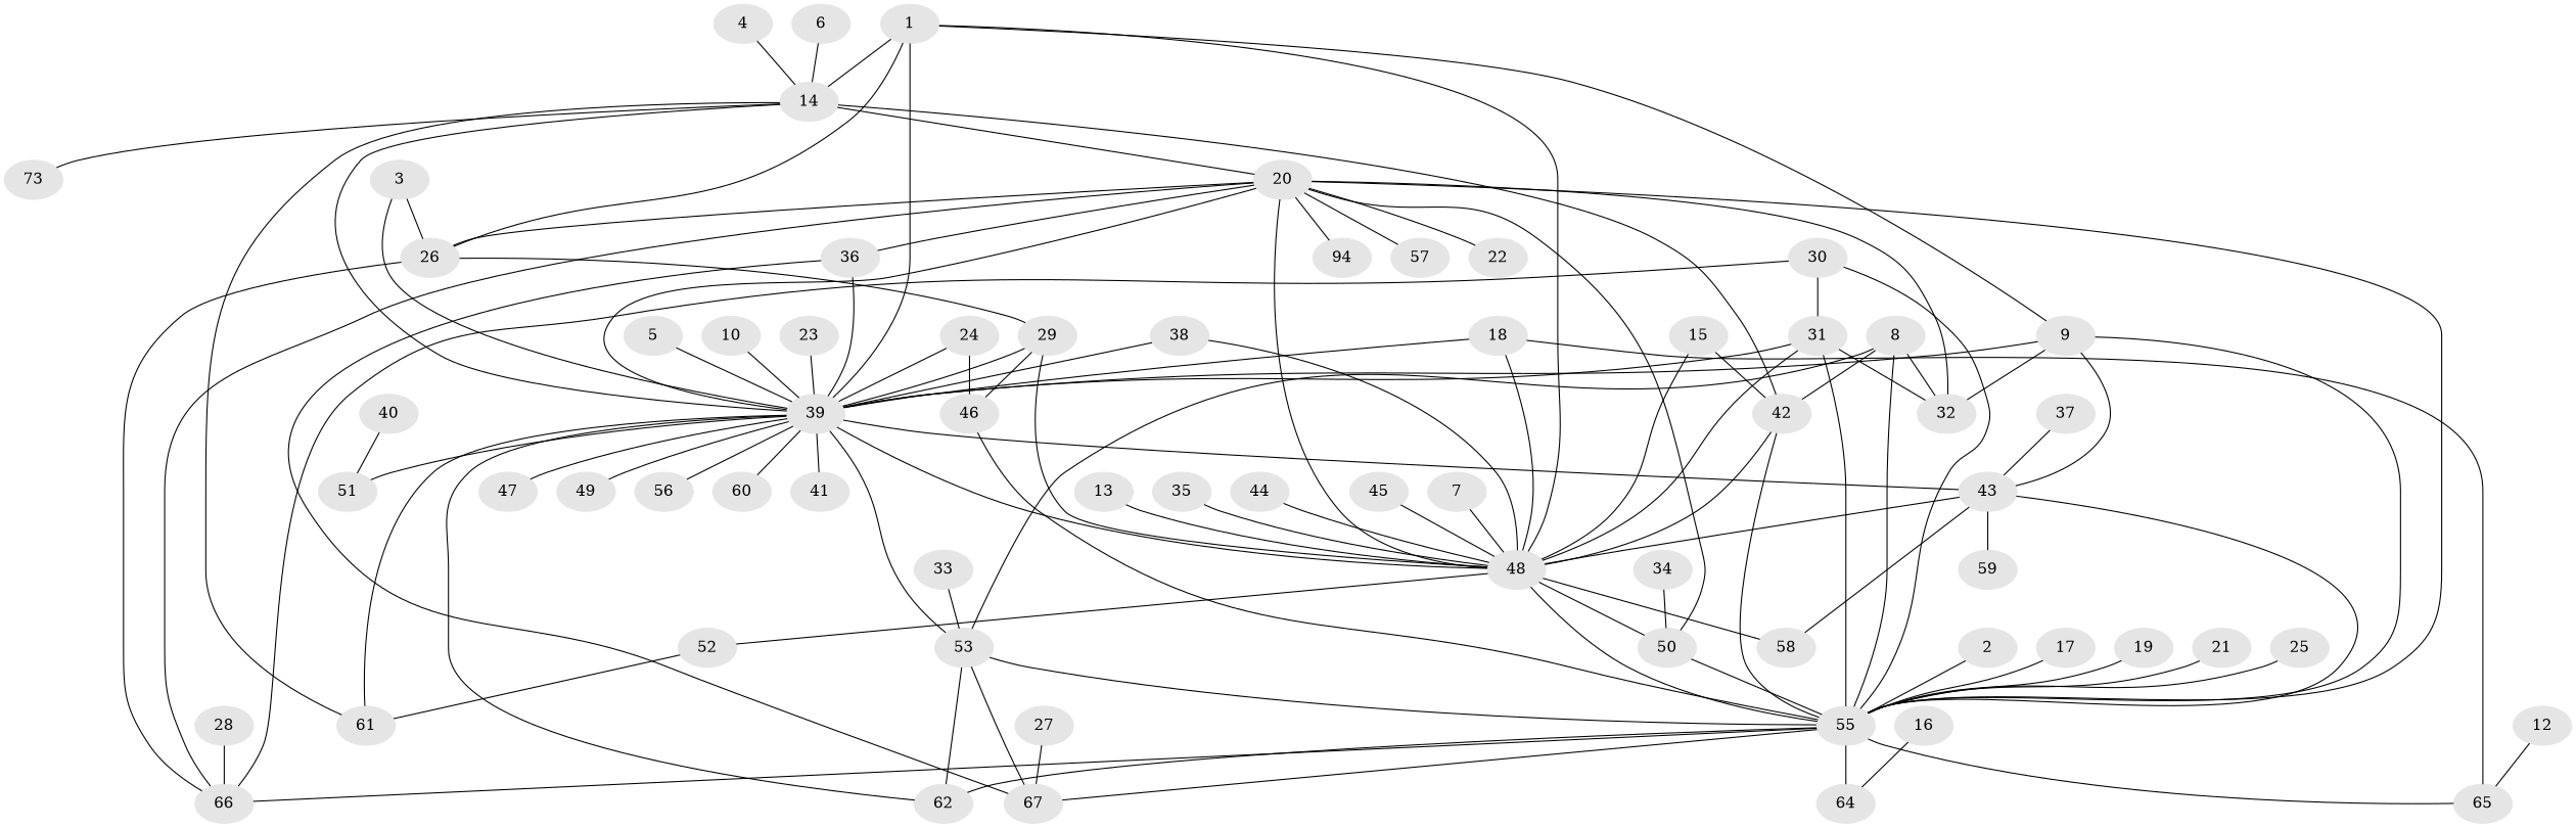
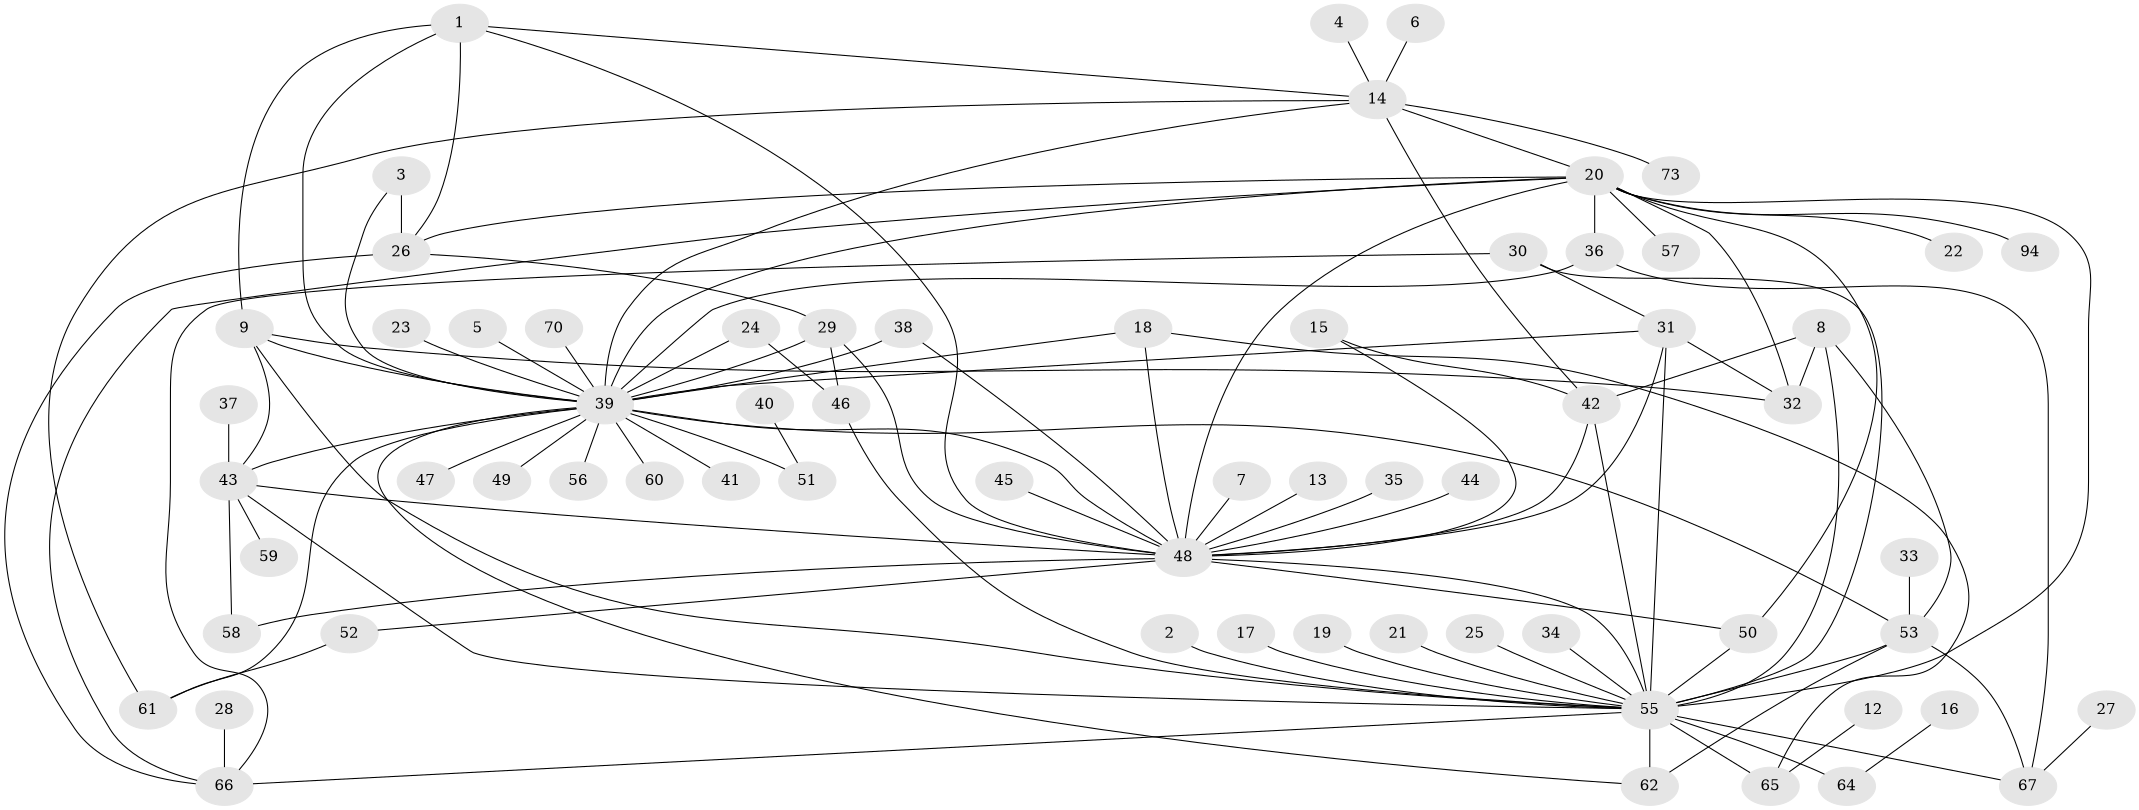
  graph {
    node [color=gray90 style=filled]
    edge [weight=1.0]
    1
    9
    14
    26
    39
    48
    55
    32
    43
    42
    20
    61
    n13 [label=73]
    66
    29
    53
    41
    47
    49
    51
    56
    60
    62
    50
    58
    52
    2
    65
    64
    67
    3
    4
    5
    6
    7
    8
    59
-   10
+   10 [label=70]
    12
    13
    22
    36
    n43 [label=94]
    57
    15
    16
    17
    18
    19
    21
    23
    24
    46
    25
    27
    28
    30
    31
    33
    34
    35
    37
    38
    40
    44
    45
    1 -- 9
    1 -- 14
    1 -- 26
    1 -- 39
    1 -- 48
    9 -- 39
    9 -- 55
    9 -- 32
    9 -- 43
    14 -- 39
    14 -- 42 [weight=2.0]
    14 -- 20
    14 -- 61
    14 -- n13
    26 -- 66 [weight=2.0]
    26 -- 29
    39 -- 48
    39 -- 43 [weight=2.0]
    39 -- 61
    39 -- 53
    39 -- 41
    39 -- 47
    39 -- 49
    39 -- 51
    39 -- 56
    39 -- 60
    39 -- 62
    48 -- 55
    48 -- 50
    48 -- 58
    48 -- 52
    55 -- 66 [weight=2.0]
    55 -- 62
    55 -- 65
    55 -- 64 [weight=2.0]
    55 -- 67
    43 -- 48
    43 -- 55
    43 -- 58
    43 -- 59
    42 -- 48
    42 -- 55
    20 -- 26
    20 -- 39
    20 -- 48
    20 -- 55
    20 -- 32
    20 -- 66
    20 -- 50
    20 -- 22
    20 -- 36 [weight=2.0]
    20 -- n43
    20 -- 57
    29 -- 39
    29 -- 48
    29 -- 46
    53 -- 55
    53 -- 62
    53 -- 67
    50 -- 55 [weight=2.0]
    52 -- 61
    2 -- 55
    3 -- 26
    3 -- 39
    4 -- 14
    5 -- 39
    6 -- 14
    7 -- 48
    8 -- 55
    8 -- 32
    8 -- 42
    8 -- 53
    10 -- 39
    12 -- 65
    13 -- 48
    36 -- 39
    36 -- 67
    15 -- 48
    15 -- 42
    16 -- 64
    17 -- 55
    18 -- 39
    18 -- 48
    18 -- 65
    19 -- 55
    21 -- 55
    23 -- 39
    24 -- 39
    24 -- 46
    46 -- 55
    25 -- 55
    27 -- 67
    28 -- 66
    30 -- 55
    30 -- 66
    30 -- 31
    31 -- 39
    31 -- 48
    31 -- 55 [weight=2.0]
    31 -- 32
    33 -- 53
-   34 -- 50
+   34 -- 55
    35 -- 48
    37 -- 43
    38 -- 39
    38 -- 48
    40 -- 51
    44 -- 48
    45 -- 48
  }
